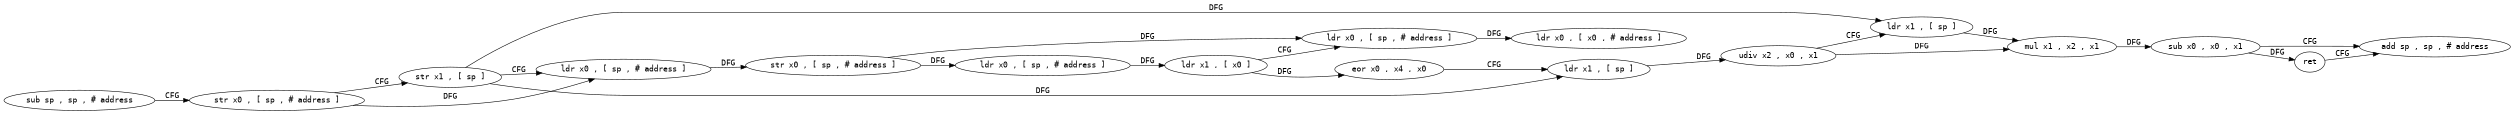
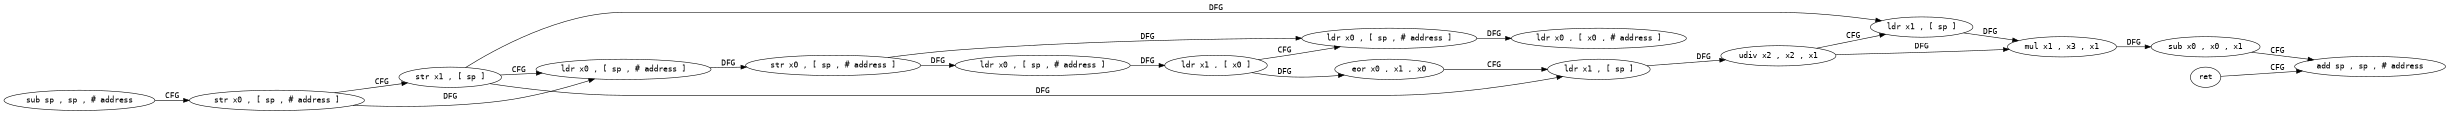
  digraph {
    fontname="DejaVu Sans Mono"
    rankdir=LR
    node [fontname="DejaVu Sans Mono"]
    edge [fontname="DejaVu Sans Mono"]
    n1 [label="sub sp , sp , # address"]
    n2 [label="str x0 , [ sp , # address ]"]
    n3 [label="str x1 , [ sp ]"]
    n4 [label="ldr x0 , [ sp , # address ]"]
    n5 [label="ldr x1 , [ sp ]"]
    n6 [label="ldr x1 , [ sp ]"]
    n7 [label="str x0 , [ sp , # address ]"]
-   n8 [label="udiv x2 , x0 , x1"]
-   n9 [label="mul x1 , x2 , x1"]
+   n8 [label="udiv x2 , x2 , x1"]
+   n9 [label="mul x1 , x3 , x1"]
    n10 [label="ldr x0 , [ sp , # address ]"]
    n11 [label="ldr x0 , [ sp , # address ]"]
    n12 [label="ldr x1 , [ x0 ]"]
    n13 [label="ldr x0 , [ x0 , # address ]"]
-   n14 [label="eor x0 , x4 , x0"]
+   n14 [label="eor x0 , x1 , x0"]
    n15 [label="sub x0 , x0 , x1"]
    n16 [label="add sp , sp , # address"]
    n17 [label=ret]
    n1 -> n2 [label=CFG]
    n2 -> n3 [label=CFG]
    n2 -> n4 [label=DFG]
    n3 -> n4 [label=CFG]
    n3 -> n5 [label=DFG]
    n3 -> n6 [label=DFG]
    n4 -> n7 [label=DFG]
    n5 -> n8 [label=DFG]
    n6 -> n9 [label=DFG]
    n7 -> n10 [label=DFG]
    n7 -> n11 [label=DFG]
    n8 -> n6 [label=CFG]
    n8 -> n9 [label=DFG]
    n9 -> n15 [label=DFG]
    n10 -> n12 [label=DFG]
    n11 -> n13 [label=DFG]
    n12 -> n11 [label=CFG]
    n12 -> n14 [label=DFG]
    n14 -> n5 [label=CFG]
    n15 -> n16 [label=CFG]
-   n15 -> n17 [label=DFG]
    n17 -> n16 [label=CFG]
  }
